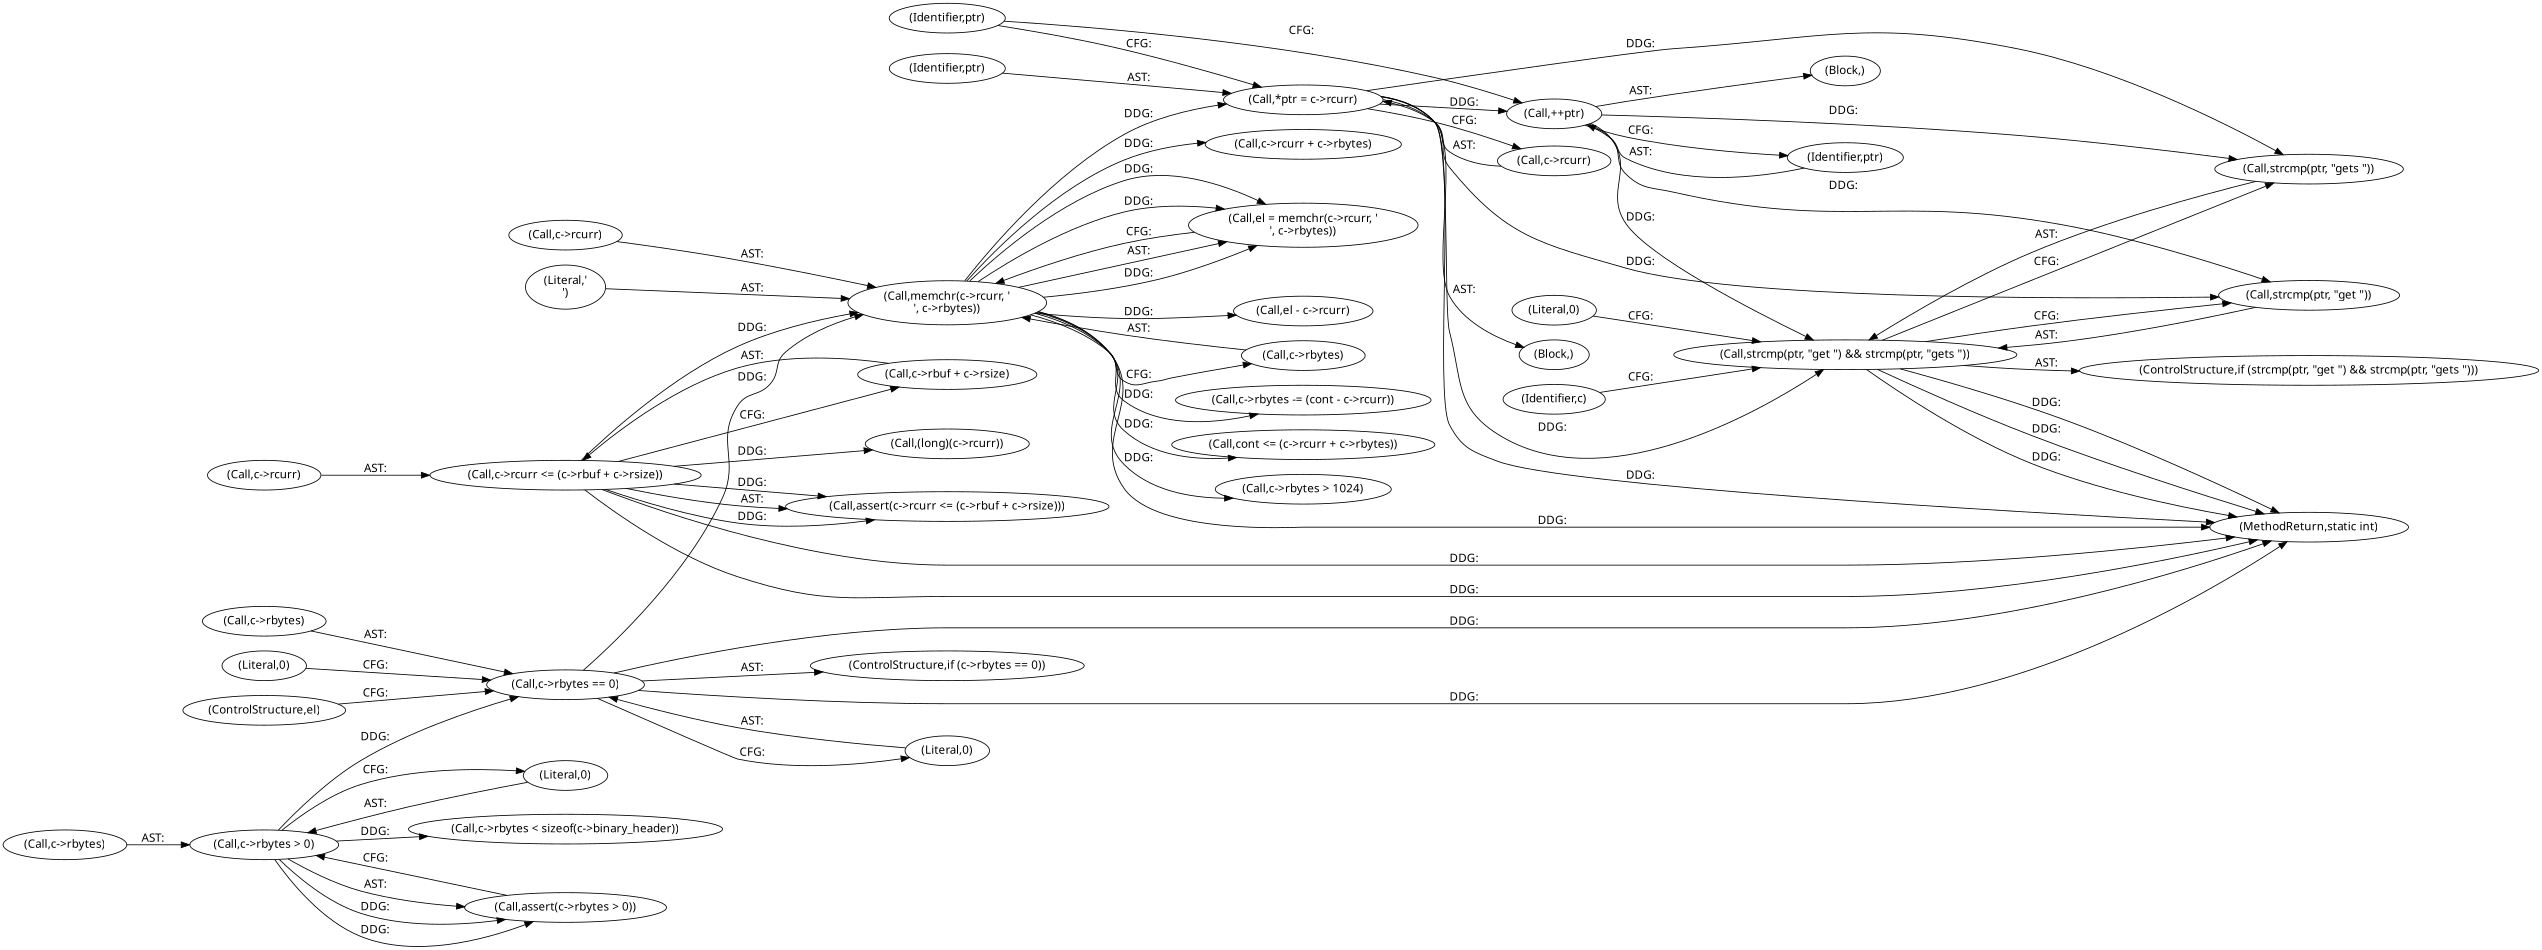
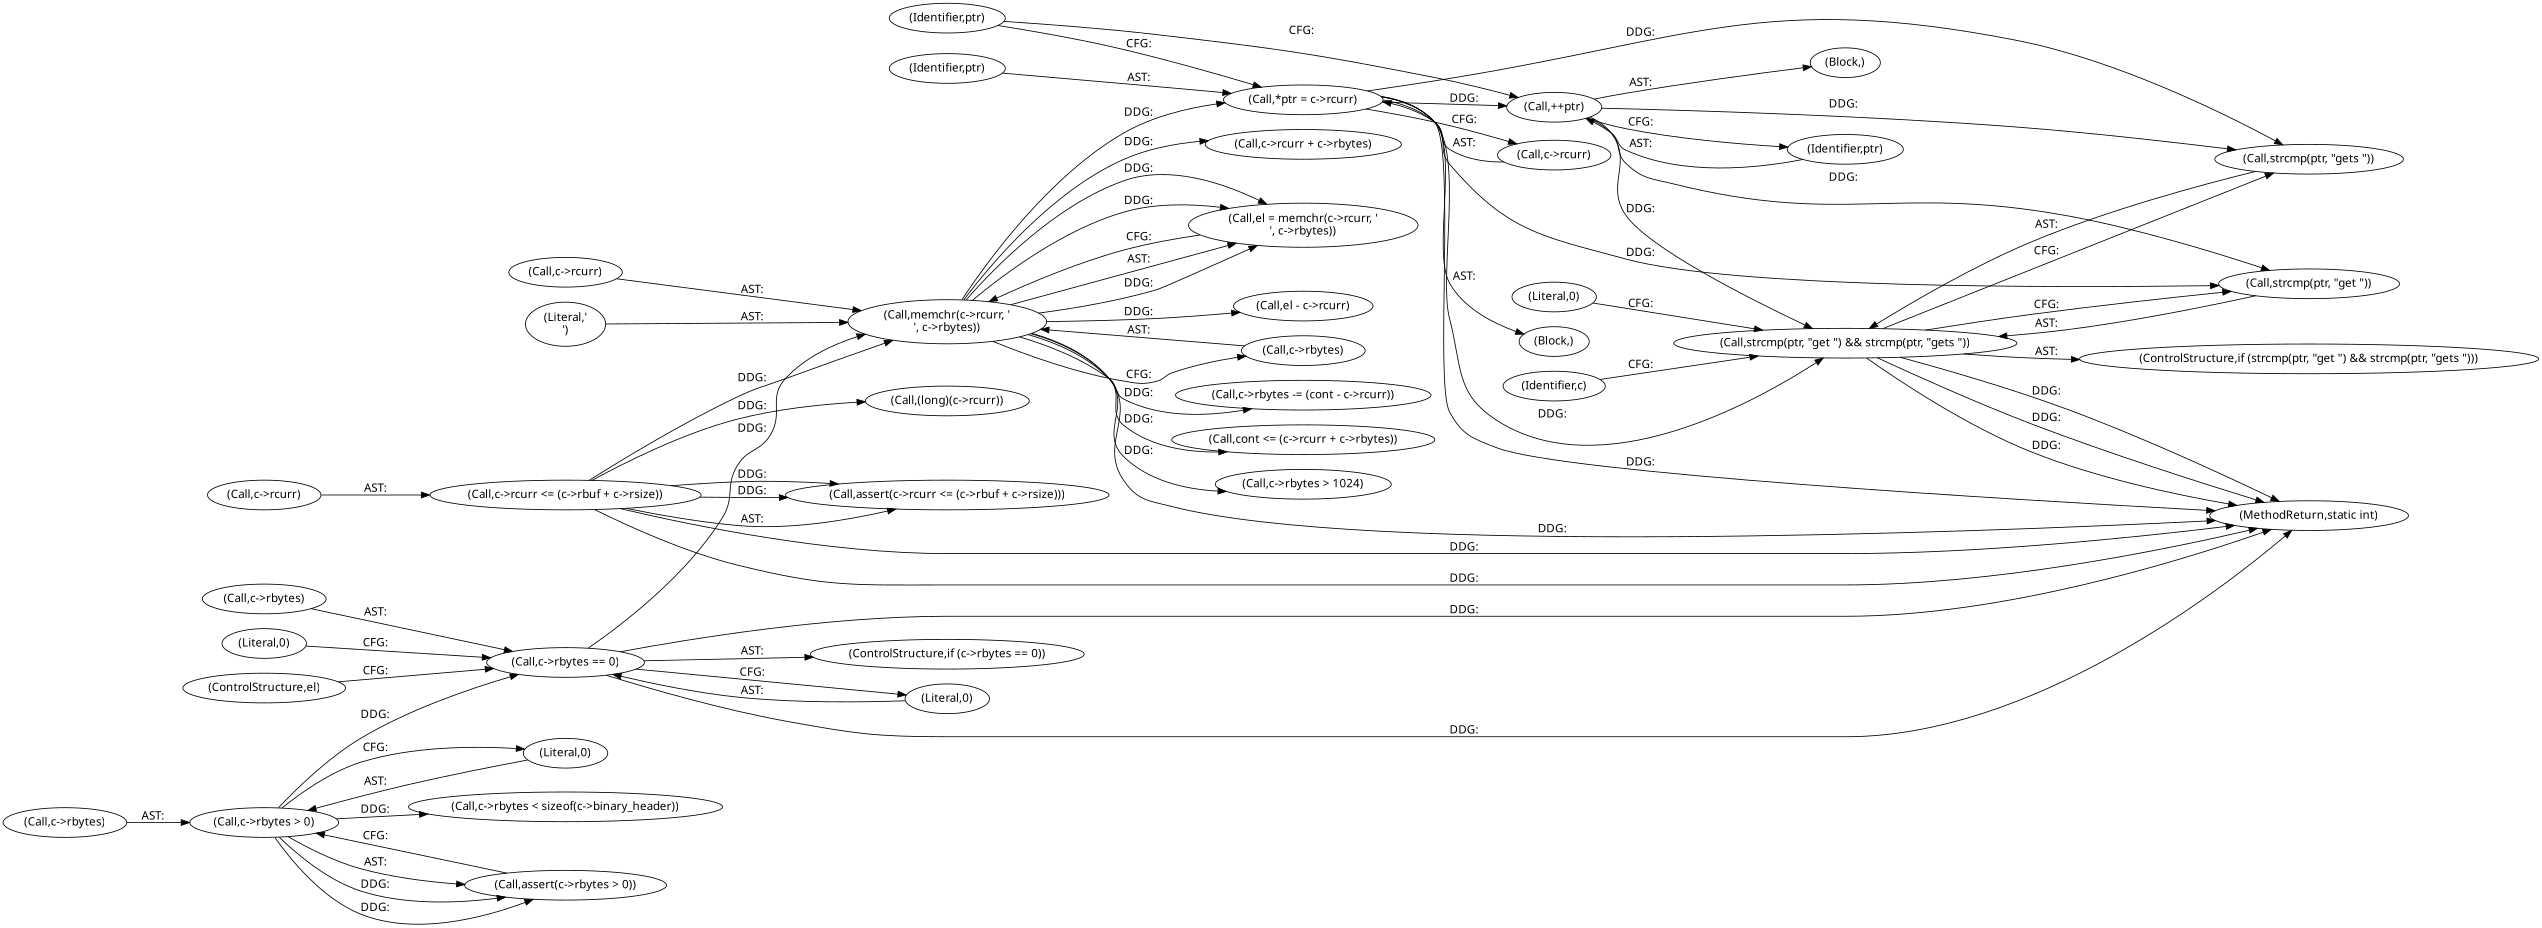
  digraph {
    fontname="Noto Sans"
    rankdir=LR
    node [fontname="Noto Sans"]
    edge [fontname="Noto Sans"]
    n1 [label="(Call,strcmp(ptr, \"get \") && strcmp(ptr, \"gets \"))"]
    n2 [label="(MethodReturn,static int)"]
    n3 [label="(ControlStructure,if (strcmp(ptr, \"get \") && strcmp(ptr, \"gets \")))"]
    n4 [label="(Call,strcmp(ptr, \"get \"))"]
    n5 [label="(Call,strcmp(ptr, \"gets \"))"]
    n6 [label="(Call,++ptr)"]
    n7 [label="(Identifier,ptr)"]
    n8 [label="(Block,)"]
    n9 [label="(Call,*ptr = c->rcurr)"]
    n10 [label="(Call,c->rcurr)"]
    n11 [label="(Block,)"]
    n12 [label="(Call,memchr(c->rcurr, '\n', c->rbytes))"]
    n13 [label="(Call,c->rbytes > 1024)"]
    n14 [label="(Call,c->rcurr + c->rbytes)"]
    n15 [label="(Call,el = memchr(c->rcurr, '\n', c->rbytes))"]
    n16 [label="(Call,el - c->rcurr)"]
    n17 [label="(Call,c->rbytes)"]
    n18 [label="(Call,c->rbytes -= (cont - c->rcurr))"]
    n19 [label="(Call,cont <= (c->rcurr + c->rbytes))"]
    n20 [label="(Call,c->rcurr <= (c->rbuf + c->rsize))"]
-   n21 [label="(Call,c->rbuf + c->rsize)"]
    n22 [label="(Call,(long)(c->rcurr))"]
    n23 [label="(Call,assert(c->rcurr <= (c->rbuf + c->rsize)))"]
    n24 [label="(Call,c->rbytes == 0)"]
    n25 [label="(Literal,0)"]
    n26 [label="(ControlStructure,if (c->rbytes == 0))"]
    n27 [label="(Call,c->rbytes > 0)"]
    n28 [label="(Literal,0)"]
    n29 [label="(Call,c->rbytes < sizeof(c->binary_header))"]
    n30 [label="(Call,assert(c->rbytes > 0))"]
    n31 [label="(Call,c->rbytes)"]
    n32 [label="(Call,c->rcurr)"]
    n33 [label="(Literal,0)"]
    n34 [label="(Call,c->rbytes)"]
    n35 [label="(Literal,0)"]
    n36 [label="(Identifier,c)"]
    n37 [label="(ControlStructure,el)"]
    n38 [label="(Call,c->rcurr)"]
    n39 [label="(Identifier,ptr)"]
    n40 [label="(Literal,'\n')"]
    n41 [label="(Identifier,ptr)"]
    n1 -> n2 [label="DDG: "]
    n1 -> n2 [label="DDG: "]
    n1 -> n2 [label="DDG: "]
    n1 -> n3 [label="AST: "]
    n1 -> n4 [label="CFG: "]
    n1 -> n5 [label="CFG: "]
    n4 -> n1 [label="AST: "]
    n5 -> n1 [label="AST: "]
    n6 -> n1 [label="DDG: "]
    n6 -> n4 [label="DDG: "]
    n6 -> n5 [label="DDG: "]
    n6 -> n7 [label="CFG: "]
    n6 -> n8 [label="AST: "]
    n7 -> n6 [label="AST: "]
    n9 -> n1 [label="DDG: "]
    n9 -> n2 [label="DDG: "]
    n9 -> n4 [label="DDG: "]
    n9 -> n5 [label="DDG: "]
    n9 -> n6 [label="DDG: "]
    n9 -> n10 [label="CFG: "]
    n9 -> n11 [label="AST: "]
    n10 -> n9 [label="AST: "]
    n12 -> n2 [label="DDG: "]
    n12 -> n9 [label="DDG: "]
    n12 -> n13 [label="DDG: "]
    n12 -> n14 [label="DDG: "]
    n12 -> n15 [label="AST: "]
    n12 -> n15 [label="DDG: "]
    n12 -> n15 [label="DDG: "]
    n12 -> n15 [label="DDG: "]
    n12 -> n16 [label="DDG: "]
    n12 -> n17 [label="CFG: "]
    n12 -> n18 [label="DDG: "]
    n12 -> n19 [label="DDG: "]
    n15 -> n12 [label="CFG: "]
    n17 -> n12 [label="AST: "]
    n20 -> n2 [label="DDG: "]
    n20 -> n2 [label="DDG: "]
    n20 -> n12 [label="DDG: "]
-   n20 -> n21 [label="CFG: "]
    n20 -> n22 [label="DDG: "]
    n20 -> n23 [label="AST: "]
    n20 -> n23 [label="DDG: "]
    n20 -> n23 [label="DDG: "]
-   n21 -> n20 [label="AST: "]
    n24 -> n2 [label="DDG: "]
    n24 -> n2 [label="DDG: "]
    n24 -> n12 [label="DDG: "]
    n24 -> n25 [label="CFG: "]
    n24 -> n26 [label="AST: "]
    n25 -> n24 [label="AST: "]
    n27 -> n24 [label="DDG: "]
    n27 -> n28 [label="CFG: "]
    n27 -> n29 [label="DDG: "]
    n27 -> n30 [label="AST: "]
    n27 -> n30 [label="DDG: "]
    n27 -> n30 [label="DDG: "]
    n28 -> n27 [label="AST: "]
    n30 -> n27 [label="CFG: "]
    n31 -> n27 [label="AST: "]
    n32 -> n20 [label="AST: "]
    n33 -> n1 [label="CFG: "]
    n34 -> n24 [label="AST: "]
    n35 -> n24 [label="CFG: "]
    n36 -> n1 [label="CFG: "]
    n37 -> n24 [label="CFG: "]
    n38 -> n12 [label="AST: "]
    n39 -> n6 [label="CFG: "]
    n39 -> n9 [label="CFG: "]
    n40 -> n12 [label="AST: "]
    n41 -> n9 [label="AST: "]
  }
